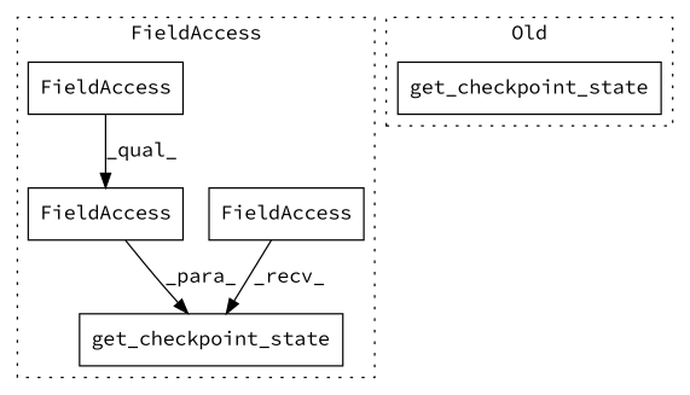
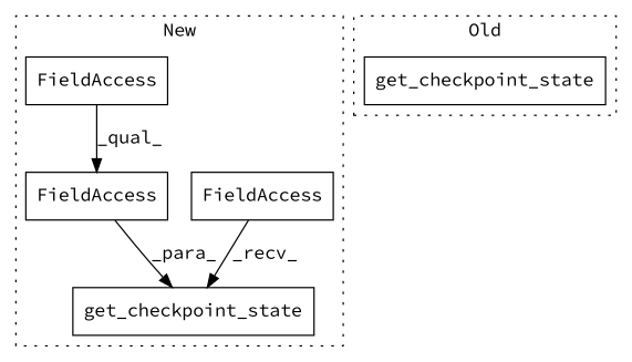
  digraph {
    fontname="Source Code Pro"
    node [a=22 s=6221 shape=box fontname="Source Code Pro"]
    edge [fontname="Source Code Pro"]
    n1 [a=32 l="21,1" label=get_checkpoint_state s="6200,6242"]
    n2 [l=21 label=FieldAccess]
    n3 [l=16 label=FieldAccess s=6183]
    n4 [l=14 label=FieldAccess]
    n5 [a=32 l=22 label=get_checkpoint_state s=6241]
    subgraph cluster_1 {
-     label=FieldAccess
+     label=New
      style=dotted
      n1
      n2
      n3
      n4
    }
    subgraph cluster_2 {
      label=Old
      style=dotted
      n5
    }
    n2 -> n1 [label=_para_]
    n3 -> n1 [label=_recv_]
    n4 -> n2 [label=_qual_]
  }
